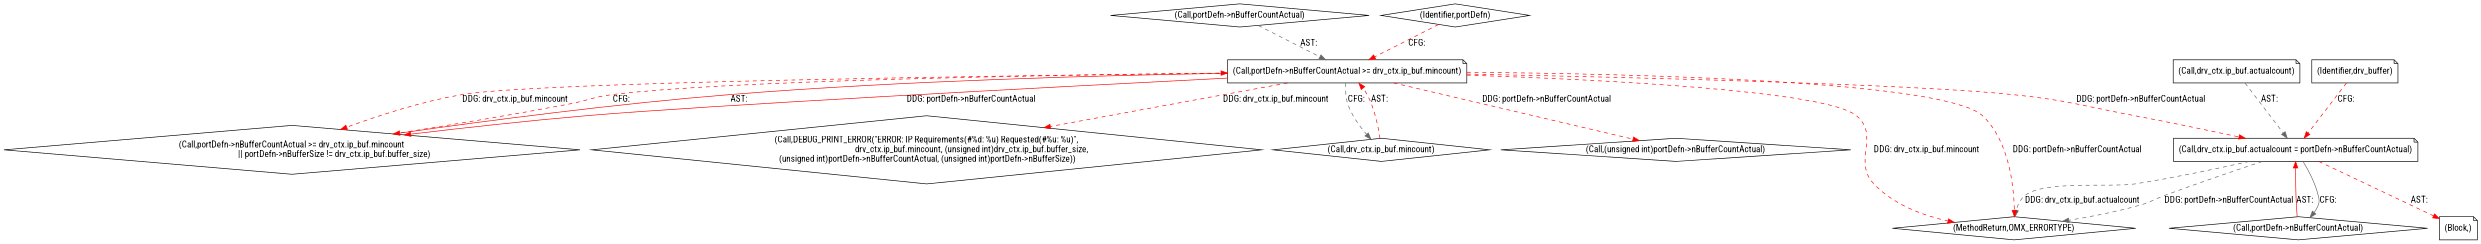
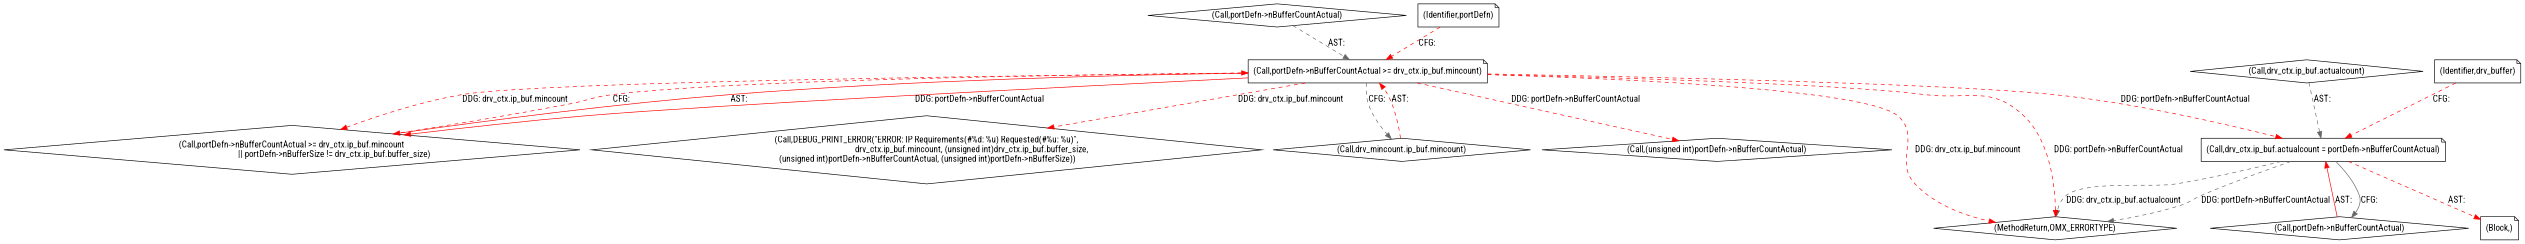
  digraph {
    fontname="Roboto Condensed"
    node [fontname="Roboto Condensed" shape=diamond]
    edge [color=red fontname="Roboto Condensed" style=dashed]
    n1 [label="(Call,drv_ctx.ip_buf.actualcount = portDefn->nBufferCountActual)" shape=note]
    n2 [label="(MethodReturn,OMX_ERRORTYPE)"]
    n3 [label="(Block,)" shape=note]
    n4 [label="(Call,portDefn->nBufferCountActual)"]
    n5 [label="(Call,portDefn->nBufferCountActual >= drv_ctx.ip_buf.mincount)" shape=note]
    n6 [label="(Call,portDefn->nBufferCountActual >= drv_ctx.ip_buf.mincount\n                                            || portDefn->nBufferSize != drv_ctx.ip_buf.buffer_size)"]
    n7 [label="(Call,DEBUG_PRINT_ERROR(\"ERROR: IP Requirements(#%d: %u) Requested(#%u: %u)\",\n                                               drv_ctx.ip_buf.mincount, (unsigned int)drv_ctx.ip_buf.buffer_size,\n (unsigned int)portDefn->nBufferCountActual, (unsigned int)portDefn->nBufferSize))"]
-   n8 [label="(Call,drv_ctx.ip_buf.mincount)"]
+   n8 [label="(Call,drv_mincount.ip_buf.mincount)"]
    n9 [label="(Call,(unsigned int)portDefn->nBufferCountActual)"]
    n10 [label="(Identifier,drv_buffer)" shape=note]
    n11 [label="(Call,portDefn->nBufferCountActual)"]
-   n12 [label="(Call,drv_ctx.ip_buf.actualcount)" shape=note]
-   n13 [label="(Identifier,portDefn)"]
+   n12 [label="(Call,drv_ctx.ip_buf.actualcount)"]
+   n13 [label="(Identifier,portDefn)" shape=note]
    n1 -> n2 [color=gray40 label="DDG: drv_ctx.ip_buf.actualcount"]
    n1 -> n2 [color=gray40 label="DDG: portDefn->nBufferCountActual"]
    n1 -> n3 [label="AST: "]
    n1 -> n4 [color=gray40 label="CFG: " style=solid]
    n4 -> n1 [label="AST: " style=solid]
    n5 -> n1 [label="DDG: portDefn->nBufferCountActual"]
    n5 -> n2 [label="DDG: portDefn->nBufferCountActual"]
    n5 -> n2 [label="DDG: drv_ctx.ip_buf.mincount"]
    n5 -> n6 [label="AST: " style=solid]
    n5 -> n6 [label="DDG: portDefn->nBufferCountActual" style=solid]
    n5 -> n6 [label="DDG: drv_ctx.ip_buf.mincount"]
    n5 -> n7 [label="DDG: drv_ctx.ip_buf.mincount"]
    n5 -> n8 [color=gray40 label="CFG: "]
    n5 -> n9 [label="DDG: portDefn->nBufferCountActual"]
    n6 -> n5 [label="CFG: "]
    n8 -> n5 [label="AST: "]
    n10 -> n1 [label="CFG: "]
    n11 -> n5 [color=gray40 label="AST: "]
    n12 -> n1 [color=gray40 label="AST: "]
    n13 -> n5 [label="CFG: "]
  }
